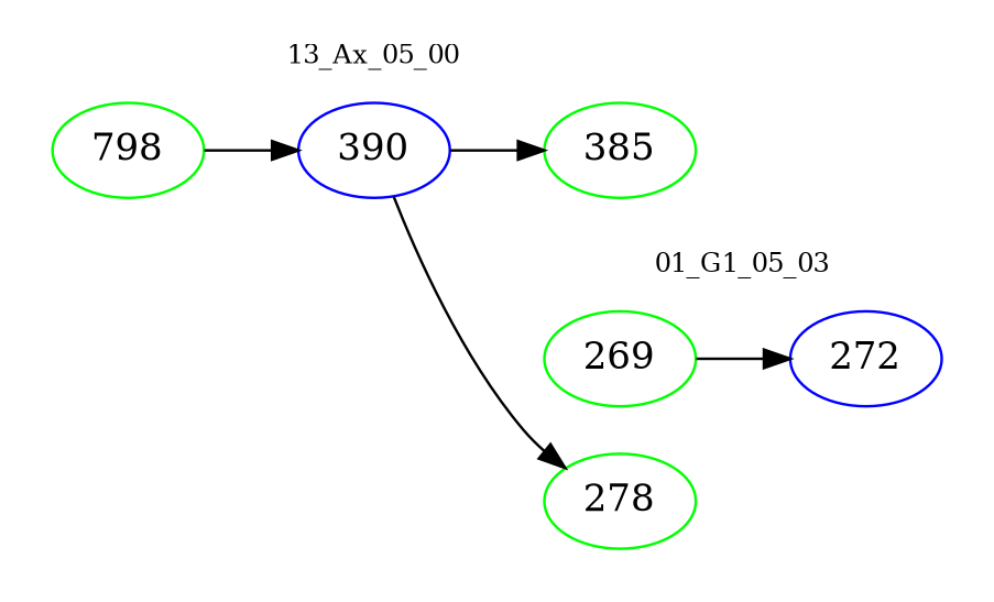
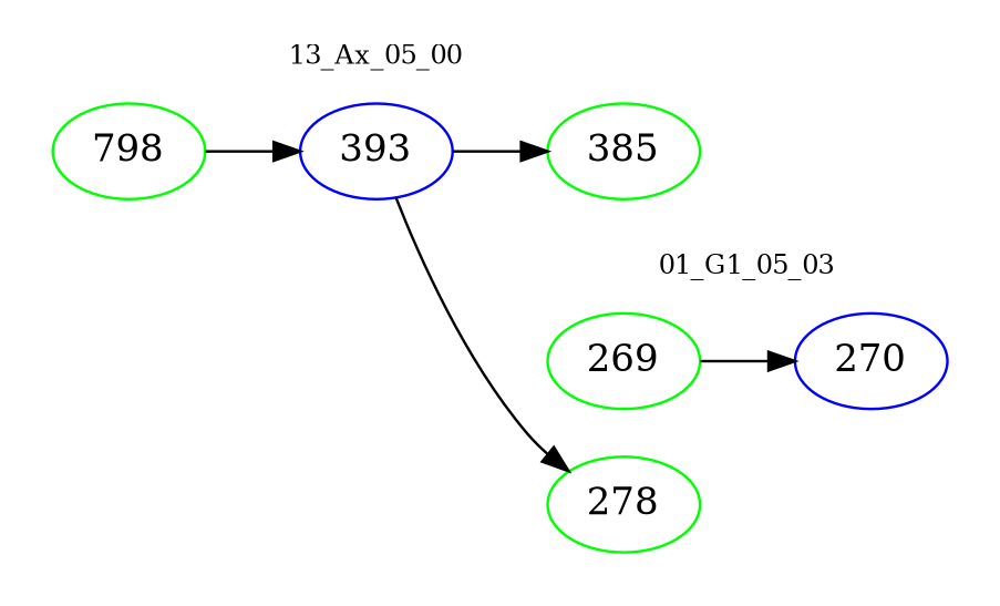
  digraph {
    rankdir=LR
    node [color=green]
    edge [color=black]
    n1 [label=798]
-   n2 [color=blue label=390]
+   n2 [color=blue label=393]
    n3 [label=385]
    n4 [label=269]
-   n5 [color=blue label=272]
+   n5 [color=blue label=270]
    n6 [label=278]
    subgraph cluster_1 {
      color=white
      fontsize=10
      label="13_Ax_05_00"
      n1
      n2
      n3
    }
    subgraph cluster_2 {
      color=white
      fontsize=10
      label="01_G1_05_03"
      n4
      n5
      n6
    }
    n1 -> n2
    n2 -> n3
    n2 -> n6
    n4 -> n5
  }
